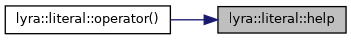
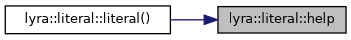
  digraph {
    rankdir=RL
    node [color=black fontname=Helvetica fontsize=10 shape=record style=filled]
    n1 [fillcolor=grey75 fontcolor=black height=0.2 label="lyra::literal::help" width=0.4]
-   n2 [fillcolor=white height=0.2 label="lyra::literal::operator()" width=0.4]
+   n2 [fillcolor=white height=0.2 label="lyra::literal::literal()" width=0.4]
    n1 -> n2 [color=midnightblue dir=back fontname=Helvetica fontsize=10 labelfontname=Helvetica labelfontsize=10 style=solid]
  }
